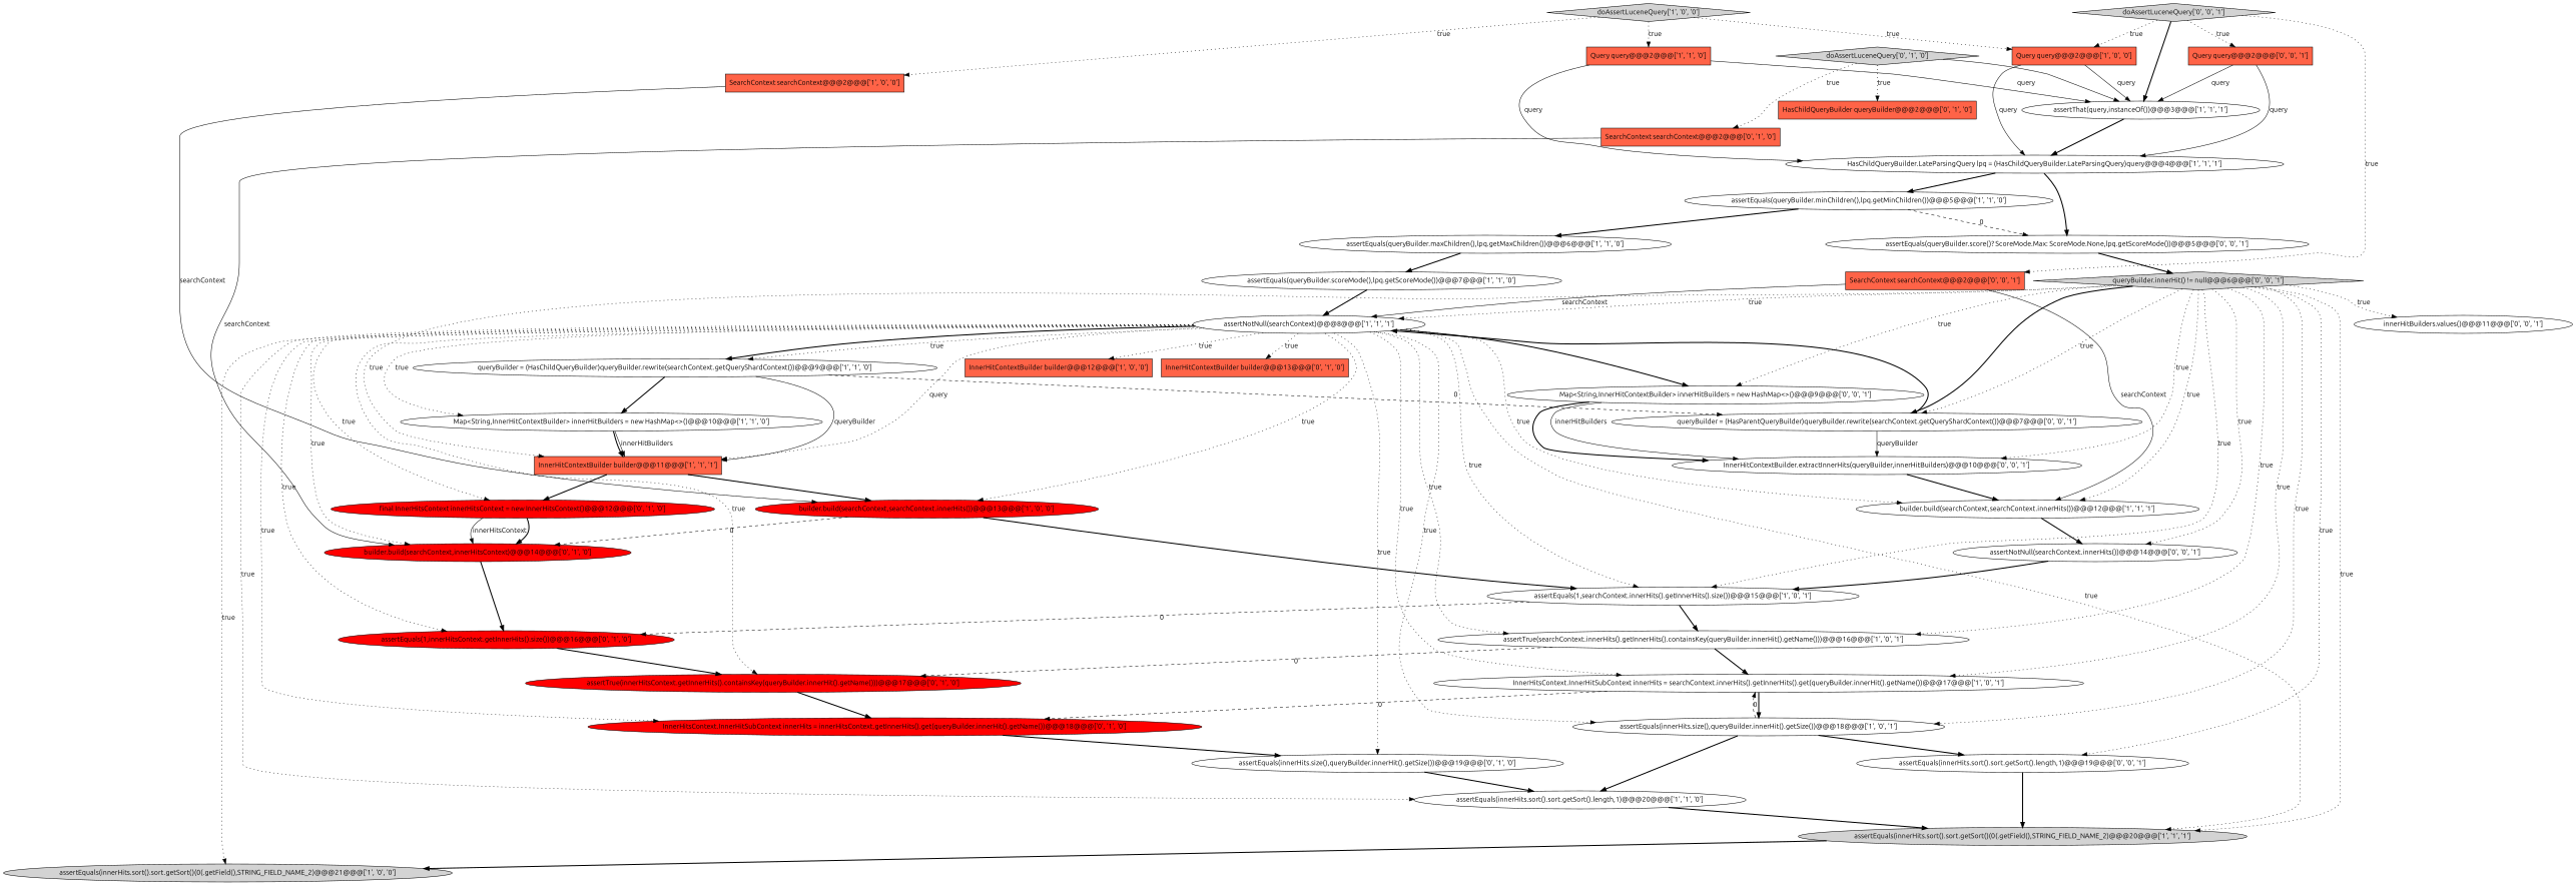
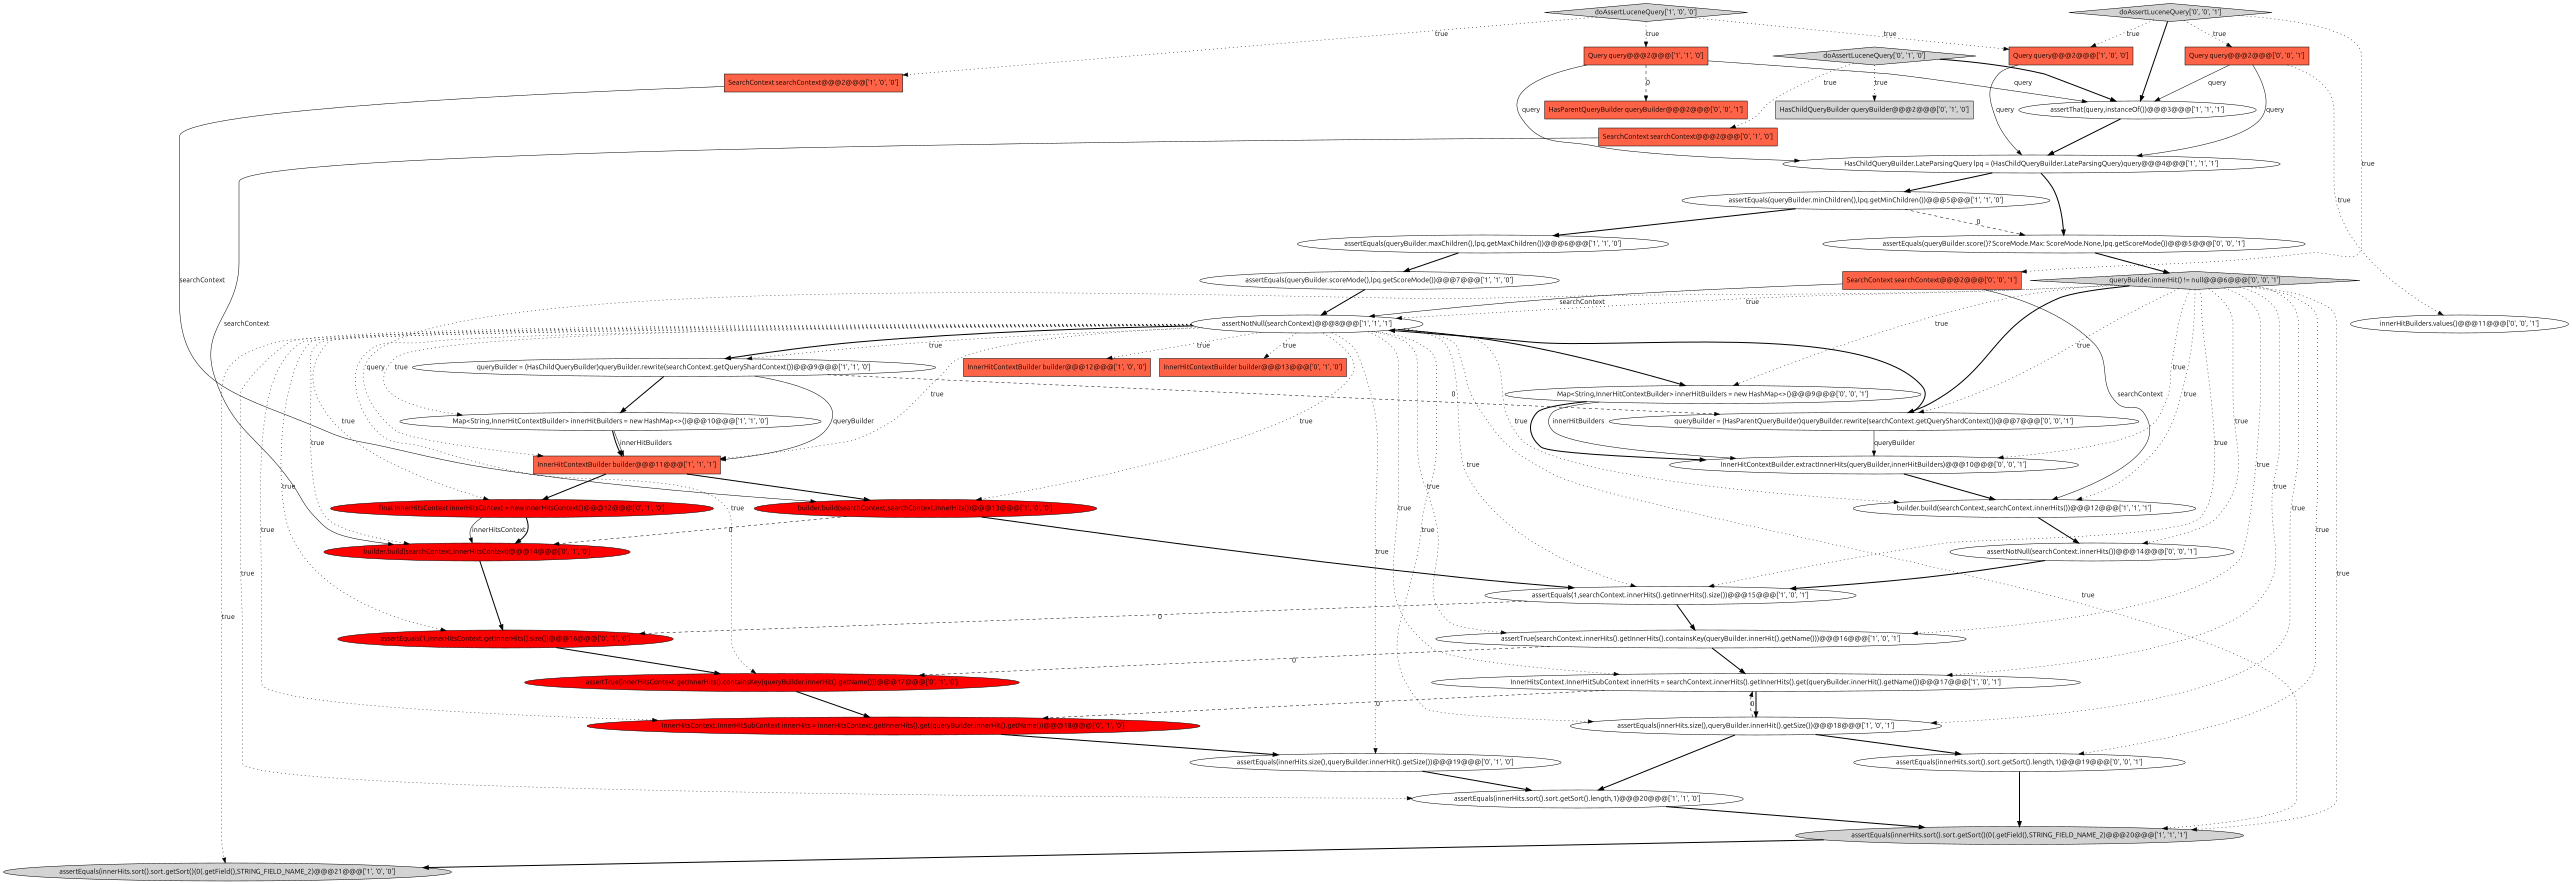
  digraph {
    fontname=Ubuntu
    node [fillcolor=white fontname=Ubuntu shape=ellipse style=filled]
    edge [fontname=Ubuntu style=dotted]
    n1 [fillcolor=lightgray label="assertEquals(innerHits.sort().sort.getSort()(0(.getField(),STRING_FIELD_NAME_2)@@@20@@@['1', '1', '1']"]
    n2 [fillcolor=lightgray label="assertEquals(innerHits.sort().sort.getSort()(0(.getField(),STRING_FIELD_NAME_2)@@@21@@@['1', '0', '0']"]
    n3 [fillcolor=red label="assertTrue(innerHitsContext.getInnerHits().containsKey(queryBuilder.innerHit().getName()))@@@17@@@['0', '1', '0']"]
    n4 [fillcolor=red label="InnerHitsContext.InnerHitSubContext innerHits = innerHitsContext.getInnerHits().get(queryBuilder.innerHit().getName())@@@18@@@['0', '1', '0']"]
    n5 [label="assertEquals(innerHits.size(),queryBuilder.innerHit().getSize())@@@19@@@['0', '1', '0']"]
    n6 [label="assertEquals(innerHits.sort().sort.getSort().length,1)@@@20@@@['1', '1', '0']"]
    n7 [label="assertEquals(queryBuilder.scoreMode(),lpq.getScoreMode())@@@7@@@['1', '1', '0']"]
    n8 [label="assertNotNull(searchContext)@@@8@@@['1', '1', '1']"]
    n9 [label="assertEquals(1,searchContext.innerHits().getInnerHits().size())@@@15@@@['1', '0', '1']"]
    n10 [label="assertTrue(searchContext.innerHits().getInnerHits().containsKey(queryBuilder.innerHit().getName()))@@@16@@@['1', '0', '1']"]
    n11 [fillcolor=red label="assertEquals(1,innerHitsContext.getInnerHits().size())@@@16@@@['0', '1', '0']"]
    n12 [fillcolor=red label="builder.build(searchContext,innerHitsContext)@@@14@@@['0', '1', '0']"]
    n13 [label="Map<String,InnerHitContextBuilder> innerHitBuilders = new HashMap<>()@@@10@@@['1', '1', '0']"]
    n14 [fillcolor=tomato label="InnerHitContextBuilder builder@@@11@@@['1', '1', '1']" shape=box]
    n15 [label="builder.build(searchContext,searchContext.innerHits())@@@12@@@['1', '1', '1']"]
    n16 [label="Map<String,InnerHitContextBuilder> innerHitBuilders = new HashMap<>()@@@9@@@['0', '0', '1']"]
    n17 [label="InnerHitsContext.InnerHitSubContext innerHits = searchContext.innerHits().getInnerHits().get(queryBuilder.innerHit().getName())@@@17@@@['1', '0', '1']"]
    n18 [fillcolor=red label="builder.build(searchContext,searchContext.innerHits())@@@13@@@['1', '0', '0']"]
    n19 [fillcolor=red label="final InnerHitsContext innerHitsContext = new InnerHitsContext()@@@12@@@['0', '1', '0']"]
    n20 [fillcolor=tomato label="InnerHitContextBuilder builder@@@12@@@['1', '0', '0']" shape=box]
    n21 [fillcolor=tomato label="InnerHitContextBuilder builder@@@13@@@['0', '1', '0']" shape=box]
    n22 [label="queryBuilder = (HasChildQueryBuilder)queryBuilder.rewrite(searchContext.getQueryShardContext())@@@9@@@['1', '1', '0']"]
    n23 [label="assertEquals(innerHits.size(),queryBuilder.innerHit().getSize())@@@18@@@['1', '0', '1']"]
    n24 [label="assertEquals(queryBuilder.minChildren(),lpq.getMinChildren())@@@5@@@['1', '1', '0']"]
    n25 [label="assertEquals(queryBuilder.maxChildren(),lpq.getMaxChildren())@@@6@@@['1', '1', '0']"]
    n26 [label="assertEquals(queryBuilder.score()? ScoreMode.Max: ScoreMode.None,lpq.getScoreMode())@@@5@@@['0', '0', '1']"]
    n27 [fillcolor=lightgray label="queryBuilder.innerHit() != null@@@6@@@['0', '0', '1']" shape=diamond]
    n28 [fillcolor=tomato label="SearchContext searchContext@@@2@@@['0', '1', '0']" shape=box]
    n29 [label="InnerHitContextBuilder.extractInnerHits(queryBuilder,innerHitBuilders)@@@10@@@['0', '0', '1']"]
    n30 [label="assertNotNull(searchContext.innerHits())@@@14@@@['0', '0', '1']"]
    n31 [fillcolor=tomato label="Query query@@@2@@@['1', '0', '0']" shape=box]
    n32 [label="HasChildQueryBuilder.LateParsingQuery lpq = (HasChildQueryBuilder.LateParsingQuery)query@@@4@@@['1', '1', '1']"]
    n33 [label="assertThat(query,instanceOf())@@@3@@@['1', '1', '1']"]
    n34 [label="assertEquals(innerHits.sort().sort.getSort().length,1)@@@19@@@['0', '0', '1']"]
    n35 [label="queryBuilder = (HasParentQueryBuilder)queryBuilder.rewrite(searchContext.getQueryShardContext())@@@7@@@['0', '0', '1']"]
    n36 [fillcolor=lightgray label="doAssertLuceneQuery['0', '1', '0']" shape=diamond]
-   n37 [fillcolor=tomato label="HasChildQueryBuilder queryBuilder@@@2@@@['0', '1', '0']" shape=box]
+   n37 [fillcolor=lightgray label="HasChildQueryBuilder queryBuilder@@@2@@@['0', '1', '0']" shape=box]
    n38 [fillcolor=tomato label="Query query@@@2@@@['1', '1', '0']" shape=box]
+   n39 [fillcolor=tomato label="HasParentQueryBuilder queryBuilder@@@2@@@['0', '0', '1']" shape=box]
    n40 [fillcolor=tomato label="Query query@@@2@@@['0', '0', '1']" shape=box]
    n41 [label="innerHitBuilders.values()@@@11@@@['0', '0', '1']"]
    n42 [fillcolor=lightgray label="doAssertLuceneQuery['1', '0', '0']" shape=diamond]
    n43 [fillcolor=tomato label="SearchContext searchContext@@@2@@@['1', '0', '0']" shape=box]
    n44 [fillcolor=tomato label="SearchContext searchContext@@@2@@@['0', '0', '1']" shape=box]
    n45 [fillcolor=lightgray label="doAssertLuceneQuery['0', '0', '1']" shape=diamond]
    n1 -> n2 [style=bold]
    n3 -> n4 [style=bold]
    n4 -> n5 [style=bold]
    n5 -> n6 [style=bold]
    n6 -> n1 [style=bold]
    n7 -> n8 [style=bold]
    n8 -> n1 [label=true]
    n8 -> n2 [label=true]
    n8 -> n3 [label=true]
    n8 -> n4 [label=true]
    n8 -> n5 [label=true]
    n8 -> n6 [label=true]
    n8 -> n9 [label=true]
    n8 -> n10 [label=true]
    n8 -> n11 [label=true]
    n8 -> n12 [label=true]
    n8 -> n13 [label=true]
-   n8 -> n14 [label=query]
+   n8 -> n14 [label=true]
    n8 -> n15 [label=true]
    n8 -> n16 [style=bold]
    n8 -> n17 [label=true]
    n8 -> n18 [label=true]
    n8 -> n19 [label=true]
    n8 -> n20 [label=true]
    n8 -> n21 [label=true]
    n8 -> n22 [style=bold]
    n8 -> n22 [label=true]
    n8 -> n23 [label=true]
    n9 -> n10 [style=bold]
    n9 -> n11 [label=0 style=dashed]
    n10 -> n3 [label=0 style=dashed]
    n10 -> n17 [style=bold]
    n11 -> n3 [style=bold]
    n12 -> n11 [style=bold]
    n13 -> n14 [label=innerHitBuilders style=solid]
    n13 -> n14 [style=bold]
    n14 -> n18 [style=bold]
    n14 -> n19 [style=bold]
    n15 -> n30 [style=bold]
    n16 -> n29 [style=bold]
    n16 -> n29 [label=innerHitBuilders style=solid]
    n17 -> n4 [label=0 style=dashed]
    n17 -> n23 [style=bold]
    n18 -> n9 [style=bold]
    n18 -> n12 [label=0 style=dashed]
    n19 -> n12 [label=innerHitsContext style=solid]
    n19 -> n12 [style=bold]
    n22 -> n13 [style=bold]
    n22 -> n14 [label=queryBuilder style=solid]
    n22 -> n35 [label=0 style=dashed]
    n23 -> n6 [style=bold]
    n23 -> n17 [label=0 style=dashed]
    n23 -> n34 [style=bold]
    n24 -> n25 [style=bold]
    n24 -> n26 [label=0 style=dashed]
    n25 -> n7 [style=bold]
    n26 -> n27 [style=bold]
    n27 -> n1 [label=true]
    n27 -> n8 [label=true]
    n27 -> n9 [label=true]
    n27 -> n10 [label=true]
-   n27 -> n14 [label=true]
+   n27 -> n14 [label=query]
    n27 -> n15 [label=true]
    n27 -> n16 [label=true]
    n27 -> n17 [label=true]
    n27 -> n23 [label=true]
    n27 -> n29 [label=true]
    n27 -> n30 [label=true]
    n27 -> n34 [label=true]
    n27 -> n35 [style=bold]
    n27 -> n35 [label=true]
-   n27 -> n41 [label=true]
+   n40 -> n41 [label=true]
    n28 -> n12 [label=searchContext style=solid]
    n29 -> n15 [style=bold]
    n30 -> n9 [style=bold]
    n31 -> n32 [label=query style=solid]
-   n31 -> n33 [label=query style=solid]
    n32 -> n24 [style=bold]
    n32 -> n26 [style=bold]
    n33 -> n32 [style=bold]
    n34 -> n1 [style=bold]
    n35 -> n8 [style=bold]
    n35 -> n29 [label=queryBuilder style=solid]
    n36 -> n28 [label=true]
-   n36 -> n33 [style=solid]
+   n36 -> n33 [style=bold]
    n36 -> n37 [label=true]
    n38 -> n32 [label=query style=solid]
    n38 -> n33 [label=query style=solid]
+   n38 -> n39 [label=0 style=dashed]
    n40 -> n32 [label=query style=solid]
    n40 -> n33 [label=query style=solid]
    n42 -> n31 [label=true]
    n42 -> n38 [label=true]
    n42 -> n43 [label=true]
    n43 -> n18 [label=searchContext style=solid]
    n44 -> n8 [label=searchContext style=solid]
    n44 -> n15 [label=searchContext style=solid]
    n45 -> n31 [label=true]
    n45 -> n33 [style=bold]
    n45 -> n40 [label=true]
    n45 -> n44 [label=true]
  }
